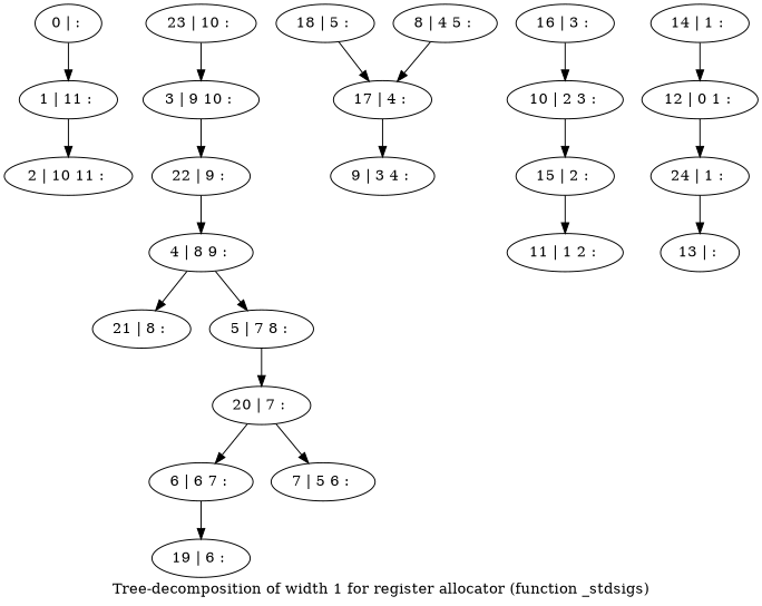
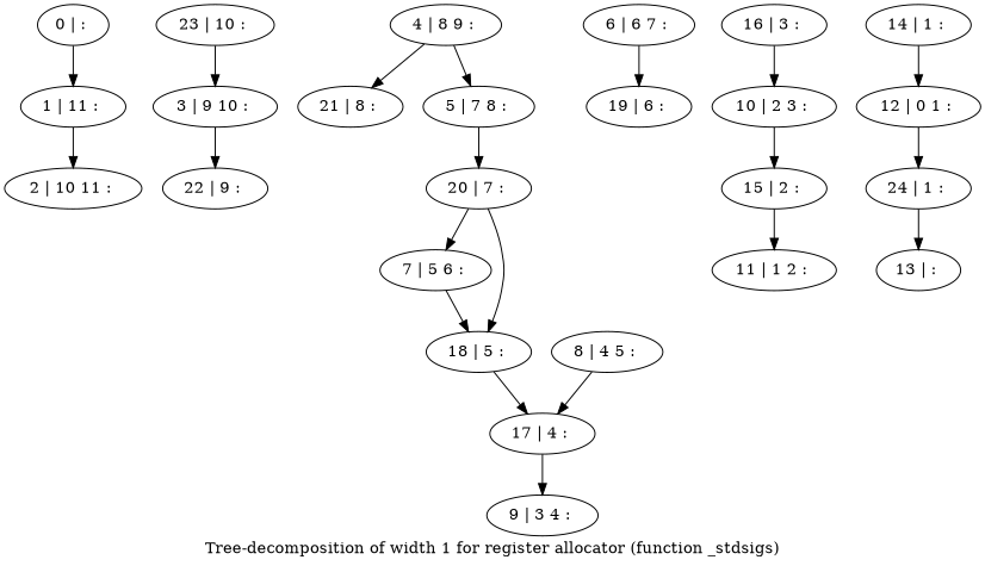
  digraph {
    label="Tree-decomposition of width 1 for register allocator (function _stdsigs)"
    n1 [label="0 | : "]
    n2 [label="1 | 11 : "]
    n3 [label="2 | 10 11 : "]
    n4 [label="23 | 10 : "]
    n5 [label="3 | 9 10 : "]
    n6 [label="22 | 9 : "]
    n7 [label="4 | 8 9 : "]
    n8 [label="21 | 8 : "]
    n9 [label="5 | 7 8 : "]
    n10 [label="20 | 7 : "]
    n11 [label="6 | 6 7 : "]
    n12 [label="7 | 5 6 : "]
    n13 [label="19 | 6 : "]
    n14 [label="18 | 5 : "]
    n15 [label="17 | 4 : "]
    n16 [label="8 | 4 5 : "]
    n17 [label="9 | 3 4 : "]
    n18 [label="16 | 3 : "]
    n19 [label="10 | 2 3 : "]
    n20 [label="15 | 2 : "]
    n21 [label="11 | 1 2 : "]
    n22 [label="14 | 1 : "]
    n23 [label="12 | 0 1 : "]
    n24 [label="24 | 1 : "]
    n25 [label="13 | : "]
    n1 -> n2
    n2 -> n3
    n4 -> n5
    n5 -> n6
-   n6 -> n7
    n7 -> n8
    n7 -> n9
    n9 -> n10
-   n10 -> n11
+   n10 -> n14
    n10 -> n12
    n11 -> n13
+   n12 -> n14
    n14 -> n15
    n15 -> n17
    n16 -> n15
    n18 -> n19
    n19 -> n20
    n20 -> n21
    n22 -> n23
    n23 -> n24
    n24 -> n25
  }
